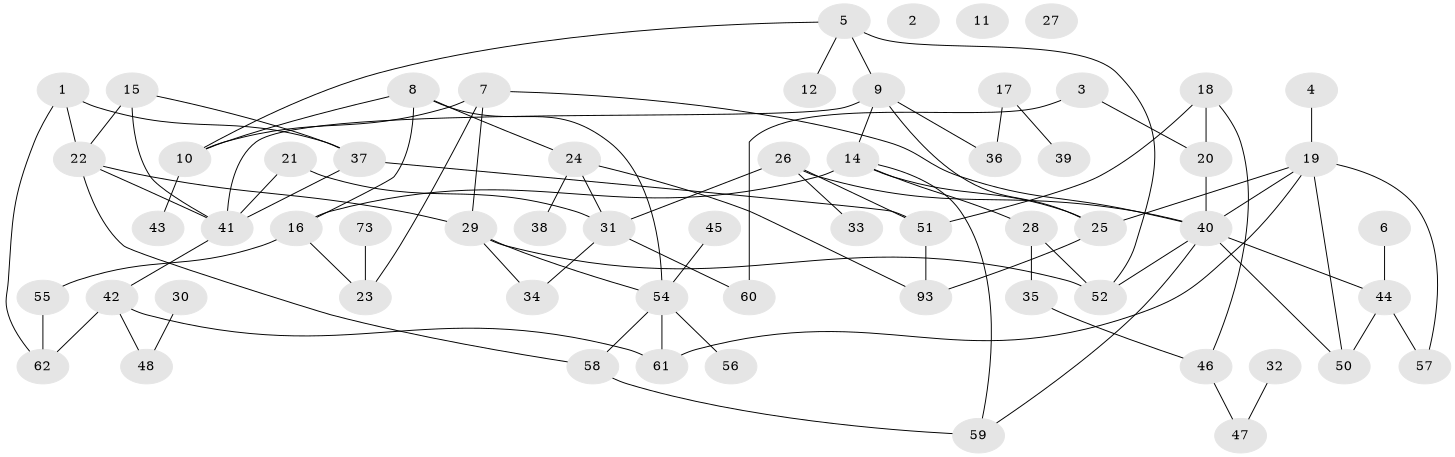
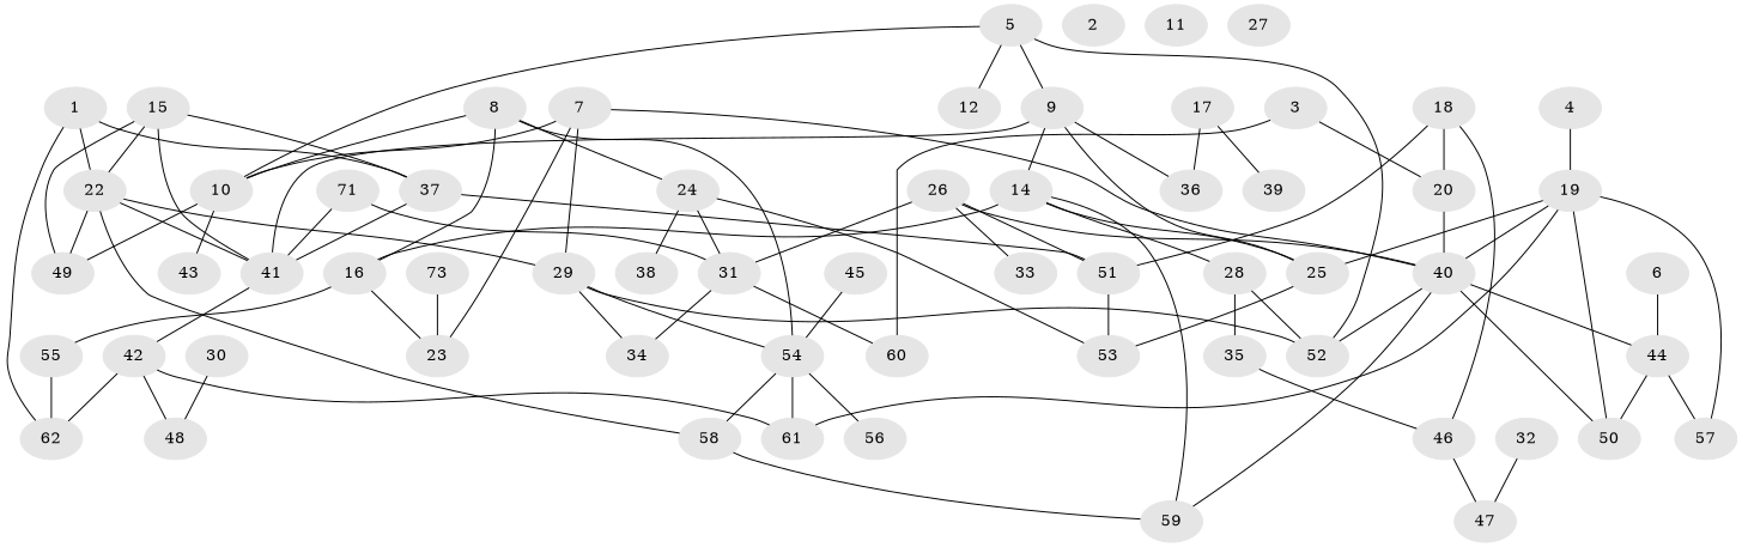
  graph {
    node [color=gray90 style=filled]
    1
    22
    37
    62
    29
    41
+   49
    58
    51
    2
    3
    20
    60
    40
    4
    19
    25
    50
    57
    61
    5
    9
    10
    12
    52
    14
    36
    43
    6
    44
    7
    23
    54
    34
    59
    8
    16
    24
    55
    31
    38
-   53 [label=93]
+   53
    56
    28
    42
    11
    n47 [label=73]
    35
    15
    17
    39
    18
    46
    47
-   21
+   21 [label=71]
    26
    33
    27
    30
    48
    32
    45
    1 -- 22
    1 -- 37
    1 -- 62
    22 -- 29
    22 -- 41
+   22 -- 49
    22 -- 58
    37 -- 41
    37 -- 51
    29 -- 52
    29 -- 54
    29 -- 34
    41 -- 42
    58 -- 59
    51 -- 53
    3 -- 20
    3 -- 60
    20 -- 40
    40 -- 50
    40 -- 52
    40 -- 44
    40 -- 59
    4 -- 19
    19 -- 40
    19 -- 25
    19 -- 50
    19 -- 57
    19 -- 61
    25 -- 53
    5 -- 9
    5 -- 10
    5 -- 12
    5 -- 52
    9 -- 41
    9 -- 25
    9 -- 14
    9 -- 36
+   10 -- 49
    10 -- 43
    14 -- 25
    14 -- 59
    14 -- 16
    14 -- 28
    6 -- 44
    44 -- 50
    44 -- 57
    7 -- 29
    7 -- 40
    7 -- 10
    7 -- 23
    54 -- 58
    54 -- 61
    54 -- 56
    8 -- 10
    8 -- 54
    8 -- 16
    8 -- 24
    16 -- 23
    16 -- 55
    24 -- 31
    24 -- 38
    24 -- 53
    55 -- 62
    31 -- 60
    31 -- 34
    28 -- 52
    28 -- 35
    42 -- 62
    42 -- 61
    42 -- 48
    n47 -- 23
    35 -- 46
    15 -- 22
    15 -- 37
    15 -- 41
+   15 -- 49
    17 -- 36
    17 -- 39
    18 -- 51
    18 -- 20
    18 -- 46
    46 -- 47
    21 -- 41
    21 -- 31
    26 -- 51
    26 -- 40
    26 -- 31
    26 -- 33
    30 -- 48
    32 -- 47
    45 -- 54
  }
